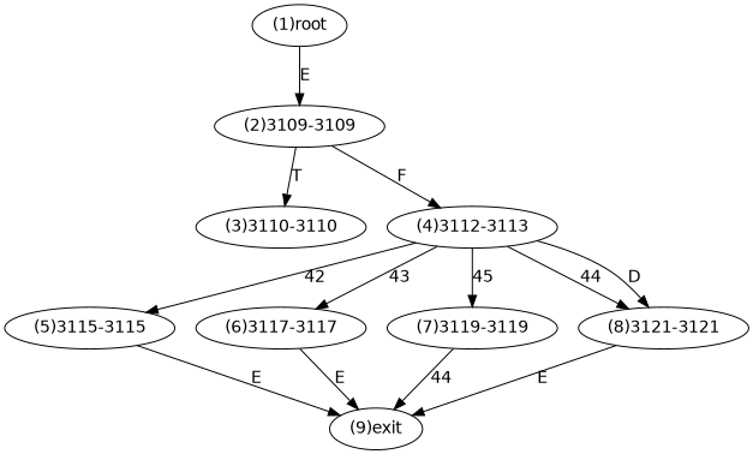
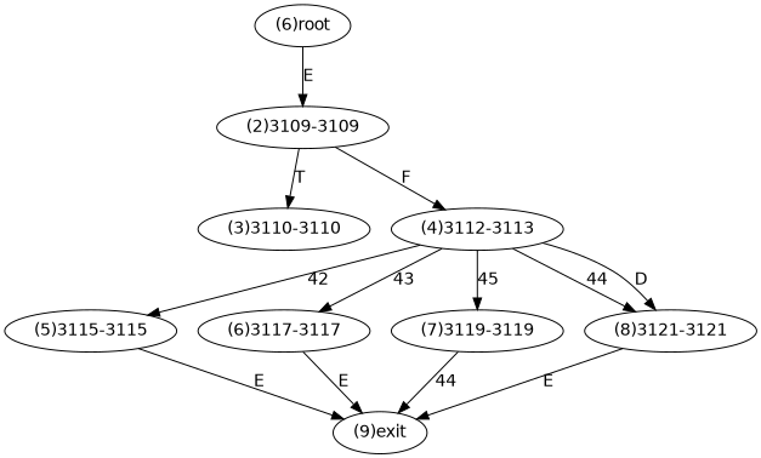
  digraph {
    fontname="DejaVu Sans"
    node [fontname="DejaVu Sans"]
    edge [fontname="DejaVu Sans"]
-   n1 [label="(1)root"]
+   n1 [label="(6)root"]
    n2 [label="(2)3109-3109"]
    n3 [label="(3)3110-3110"]
    n4 [label="(4)3112-3113"]
    n5 [label="(5)3115-3115"]
    n6 [label="(6)3117-3117"]
    n7 [label="(7)3119-3119"]
    n8 [label="(8)3121-3121"]
    n9 [label="(9)exit"]
    n1 -> n2 [label=E]
    n2 -> n3 [label=T]
    n2 -> n4 [label=F]
    n4 -> n5 [label=42]
    n4 -> n6 [label=43]
    n4 -> n7 [label=45]
    n4 -> n8 [label=44]
    n4 -> n8 [label=D]
    n5 -> n9 [label=E]
    n6 -> n9 [label=E]
    n7 -> n9 [label=44]
    n8 -> n9 [label=E]
  }
